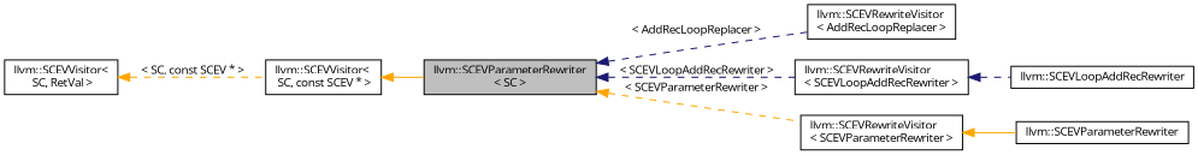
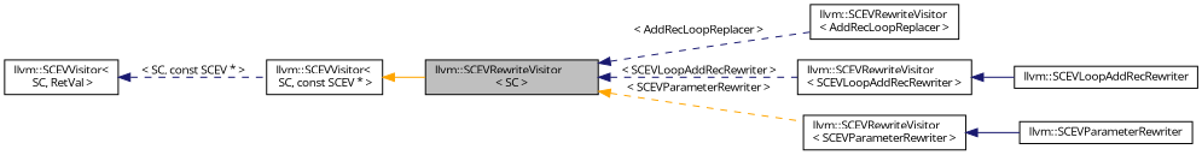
  digraph {
    fontname="Open Sans"
    rankdir=LR
    node [color=black fontname="Open Sans" fontsize=10 shape=box]
    edge [color=midnightblue dir=back fontname="Open Sans" fontsize=10 labelfontname=Helvetica labelfontsize=10 style=dashed]
-   n1 [fillcolor=grey75 fontcolor=black height=0.2 label="llvm::SCEVParameterRewriter\l\< SC \>" style=filled width=0.4]
+   n1 [fillcolor=grey75 fontcolor=black height=0.2 label="llvm::SCEVRewriteVisitor\l\< SC \>" style=filled width=0.4]
    n2 [height=0.2 label="llvm::SCEVRewriteVisitor\l\< AddRecLoopReplacer \>" width=0.4]
    n3 [height=0.2 label="llvm::SCEVRewriteVisitor\l\< SCEVLoopAddRecRewriter \>" width=0.4]
    n4 [height=0.2 label="llvm::SCEVRewriteVisitor\l\< SCEVParameterRewriter \>" width=0.4]
    n5 [height=0.2 label="llvm::SCEVLoopAddRecRewriter" width=0.4]
    n6 [height=0.2 label="llvm::SCEVParameterRewriter" width=0.4]
    n7 [height=0.2 label="llvm::SCEVVisitor\<\l SC, const SCEV * \>" width=0.4]
    n8 [height=0.2 label="llvm::SCEVVisitor\<\l SC, RetVal \>" width=0.4]
    n1 -> n2 [label=" \< AddRecLoopReplacer \>"]
    n1 -> n3 [label=" \< SCEVLoopAddRecRewriter \>"]
    n1 -> n4 [color=orange label=" \< SCEVParameterRewriter \>"]
-   n3 -> n5
-   n4 -> n6 [color=orange style=solid]
+   n3 -> n5 [style=solid]
+   n4 -> n6 [style=solid]
    n7 -> n1 [color=orange style=solid]
-   n8 -> n7 [color=orange label=" \< SC, const SCEV * \>"]
+   n8 -> n7 [label=" \< SC, const SCEV * \>"]
  }
